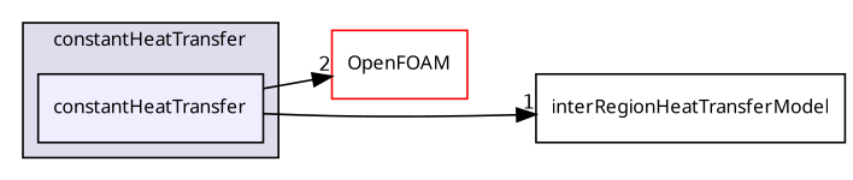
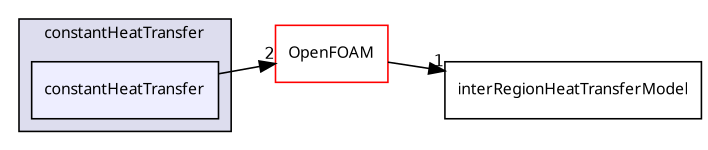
  digraph {
    compound=true
    fontname="Noto Sans"
    rankdir=LR
    node [fontname="Noto Sans" fontsize=10 shape=box]
    edge [fontname="Noto Sans" labeldistance=1.5 labelfontname=Helvetica labelfontsize=10]
    n1 [fillcolor="#eeeeff" label=constantHeatTransfer pencolor=black style=filled]
    n2 [color=red label=OpenFOAM]
    n3 [label=interRegionHeatTransferModel]
    subgraph cluster_1 {
      bgcolor="#ddddee"
      fontsize=10
      label=constantHeatTransfer
      pencolor=black
      n1
    }
    n1 -> n2 [headlabel=2]
-   n1 -> n3 [headlabel=1]
+   n2 -> n3 [headlabel=1]
  }
